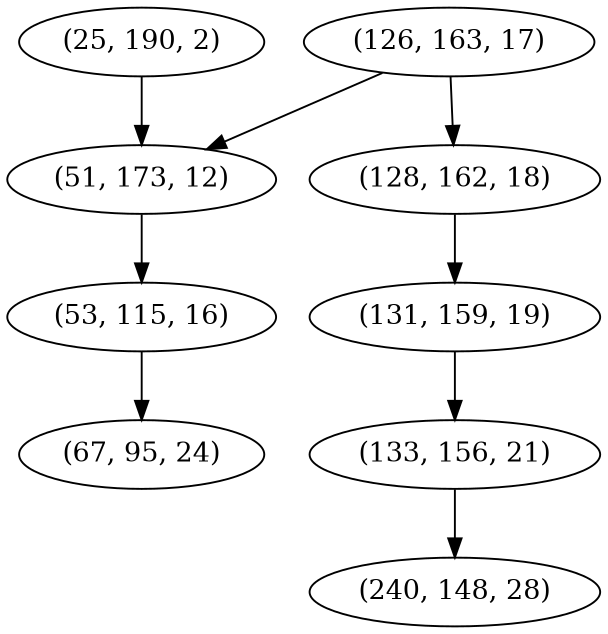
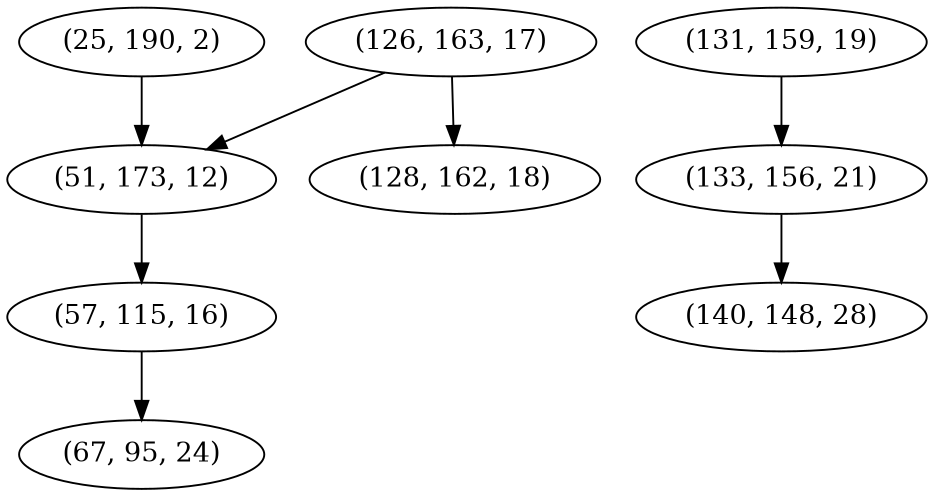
  digraph {
    fontname="DejaVu Serif"
    node [fontname="DejaVu Serif"]
    edge [fontname="DejaVu Serif"]
    "(25, 190, 2)"
    "(51, 173, 12)"
-   "(57, 115, 16)" [label="(53, 115, 16)"]
+   "(57, 115, 16)"
    n4 [label="(67, 95, 24)"]
    "(126, 163, 17)"
    "(128, 162, 18)"
    "(131, 159, 19)"
    "(133, 156, 21)"
-   "(140, 148, 28)" [label="(240, 148, 28)"]
+   "(140, 148, 28)"
    "(25, 190, 2)" -> "(51, 173, 12)"
    "(51, 173, 12)" -> "(57, 115, 16)"
    "(57, 115, 16)" -> n4
    "(126, 163, 17)" -> "(51, 173, 12)"
    "(126, 163, 17)" -> "(128, 162, 18)"
-   "(128, 162, 18)" -> "(131, 159, 19)"
    "(131, 159, 19)" -> "(133, 156, 21)"
    "(133, 156, 21)" -> "(140, 148, 28)"
  }
